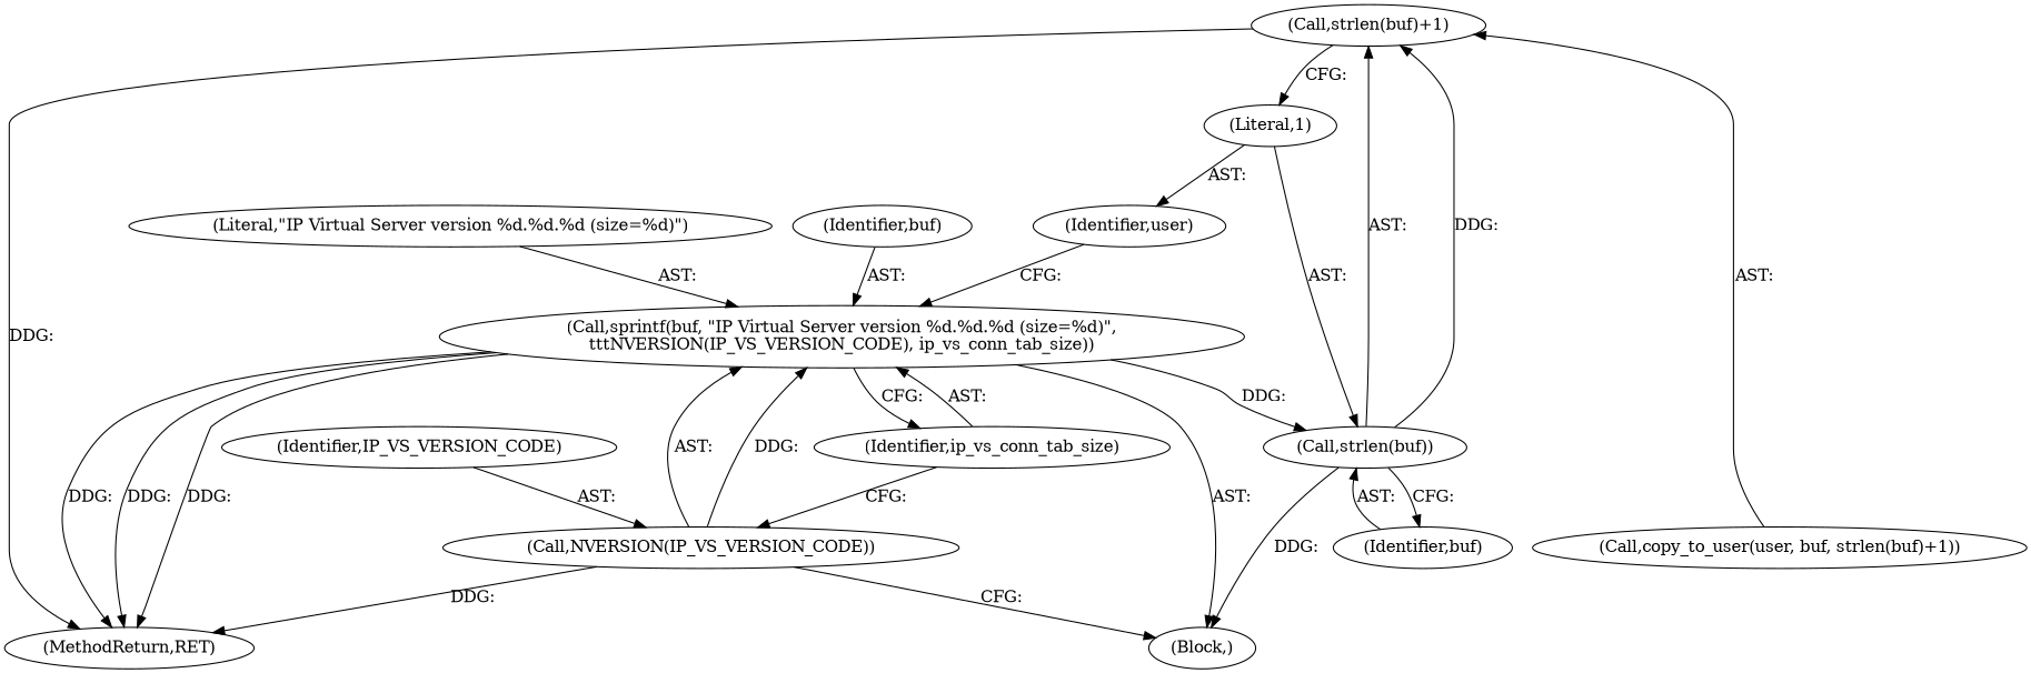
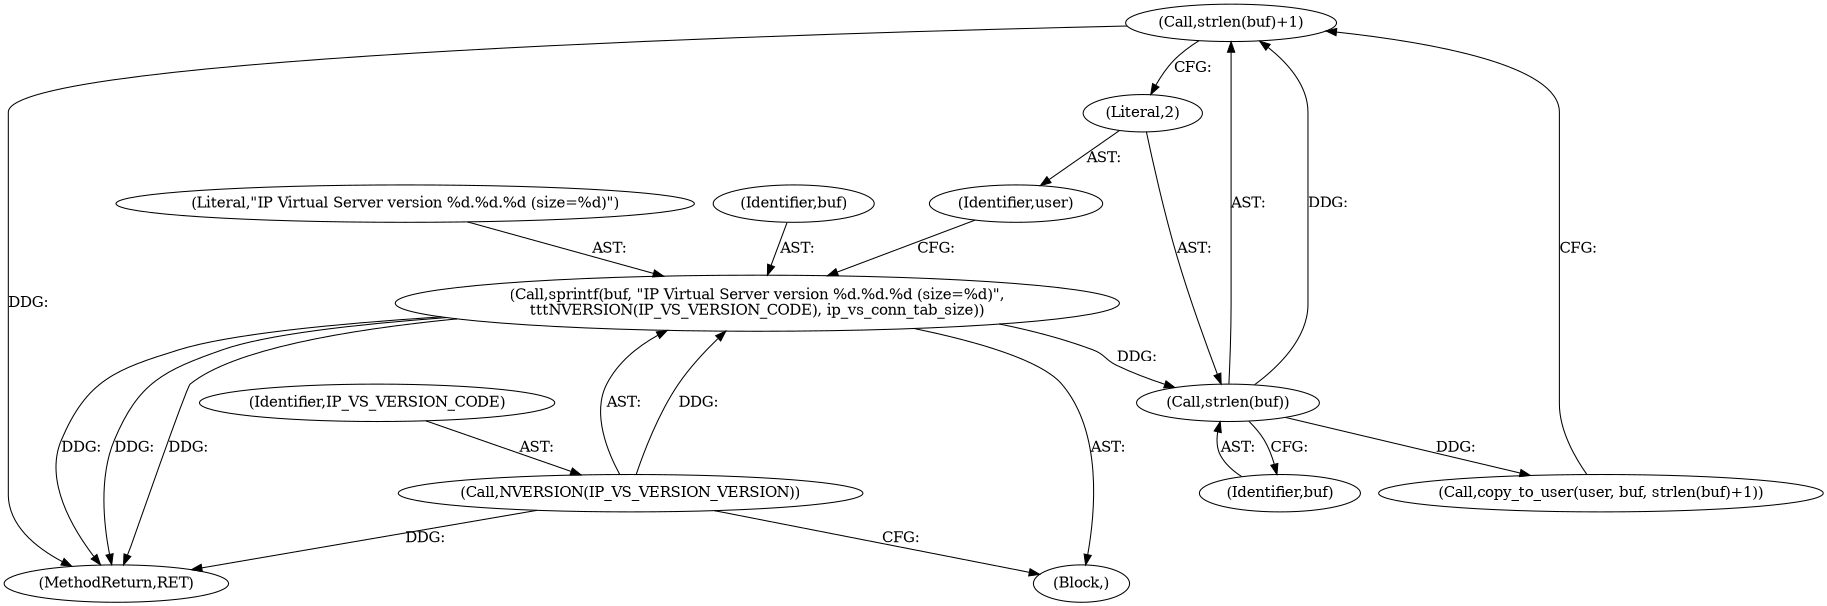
  digraph {
    n1 [label="(Call,strlen(buf)+1)"]
    n2 [label="(MethodReturn,RET)"]
-   n3 [label="(Literal,1)"]
+   n3 [label="(Literal,2)"]
    n4 [label="(Call,strlen(buf))"]
    n5 [label="(Identifier,user)"]
    n6 [label="(Call,copy_to_user(user, buf, strlen(buf)+1))"]
    n7 [label="(Identifier,buf)"]
    n8 [label="(Call,sprintf(buf, \"IP Virtual Server version %d.%d.%d (size=%d)\",\n\t\t\tNVERSION(IP_VS_VERSION_CODE), ip_vs_conn_tab_size))"]
-   n9 [label="(Identifier,ip_vs_conn_tab_size)"]
    n10 [label="(Block,)"]
-   n11 [label="(Call,NVERSION(IP_VS_VERSION_CODE))"]
+   n11 [label="(Call,NVERSION(IP_VS_VERSION_VERSION))"]
    n12 [label="(Identifier,IP_VS_VERSION_CODE)"]
    n13 [label="(Literal,\"IP Virtual Server version %d.%d.%d (size=%d)\")"]
    n14 [label="(Identifier,buf)"]
    n1 -> n2 [label="DDG: "]
    n1 -> n3 [label="CFG: "]
    n3 -> n4 [label="AST: "]
    n3 -> n5 [label="AST: "]
    n4 -> n1 [label="AST: "]
    n4 -> n1 [label="DDG: "]
-   n4 -> n10 [label="DDG: "]
+   n4 -> n6 [label="DDG: "]
    n4 -> n7 [label="CFG: "]
    n5 -> n8 [label="CFG: "]
-   n6 -> n1 [label="AST: "]
+   n6 -> n1 [label="CFG: "]
    n7 -> n4 [label="AST: "]
    n8 -> n2 [label="DDG: "]
    n8 -> n2 [label="DDG: "]
    n8 -> n2 [label="DDG: "]
    n8 -> n4 [label="DDG: "]
-   n8 -> n9 [label="CFG: "]
    n8 -> n10 [label="AST: "]
-   n9 -> n8 [label="AST: "]
-   n9 -> n11 [label="CFG: "]
    n11 -> n2 [label="DDG: "]
    n11 -> n8 [label="AST: "]
    n11 -> n8 [label="DDG: "]
    n11 -> n10 [label="CFG: "]
    n12 -> n11 [label="AST: "]
    n13 -> n8 [label="AST: "]
    n14 -> n8 [label="AST: "]
  }
